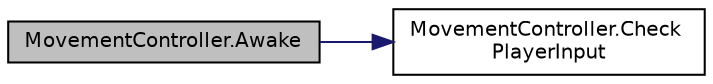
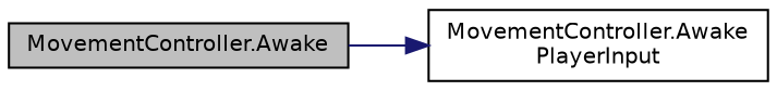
  digraph {
    rankdir=LR
    node [color=black fontname=Helvetica fontsize=10 shape=record style=filled]
    n1 [fillcolor=grey75 fontcolor=black height=0.2 label="MovementController.Awake" width=0.4]
-   n2 [fillcolor=white height=0.2 label="MovementController.Check\lPlayerInput" width=0.4]
+   n2 [fillcolor=white height=0.2 label="MovementController.Awake\lPlayerInput" width=0.4]
    n1 -> n2 [color=midnightblue fontname=Helvetica fontsize=10 labelfontname=Helvetica labelfontsize=10 style=solid]
  }
